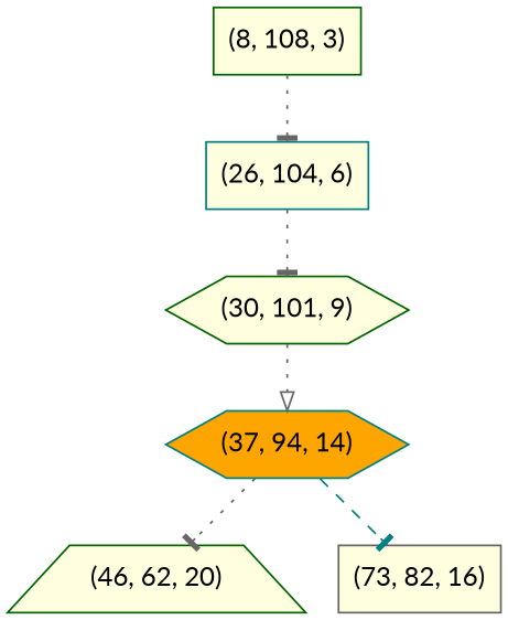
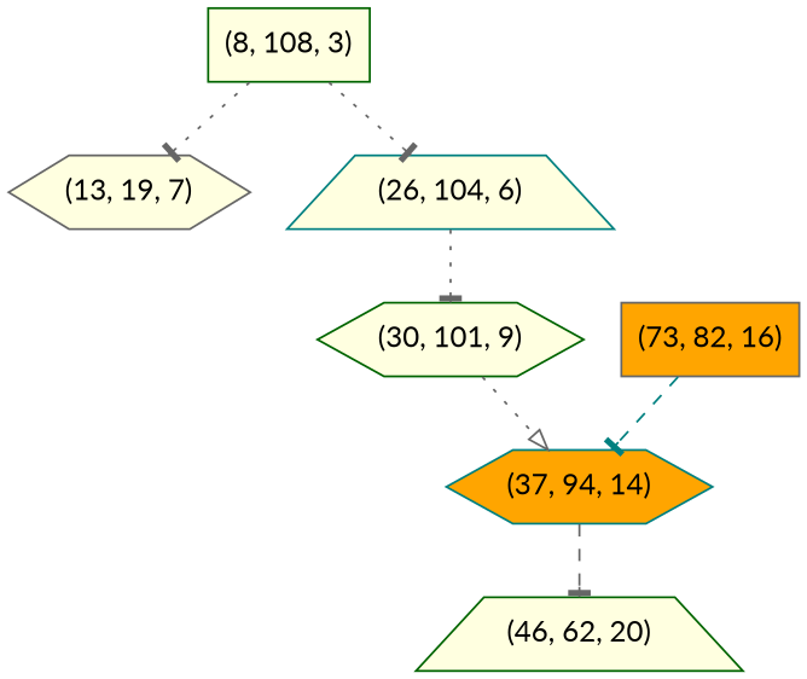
  digraph {
    fontname=Lato
    node [color=darkgreen fillcolor=lightyellow fontname=Lato shape=hexagon style=filled]
    edge [arrowhead=tee color=gray40 fontname=Lato style=dotted]
    "(8, 108, 3)" [shape=box]
-   "(26, 104, 6)" [color=teal shape=box]
+   "(13, 19, 7)" [color=gray40]
+   "(26, 104, 6)" [color=teal shape=trapezium]
    "(30, 101, 9)"
    n5 [color=teal fillcolor=orange label="(37, 94, 14)"]
    "(46, 62, 20)" [shape=trapezium]
-   "(73, 82, 16)" [color=gray40 shape=box]
+   "(73, 82, 16)" [color=gray40 fillcolor=orange shape=box]
+   "(8, 108, 3)" -> "(13, 19, 7)"
    "(8, 108, 3)" -> "(26, 104, 6)"
    "(26, 104, 6)" -> "(30, 101, 9)"
    "(30, 101, 9)" -> n5 [arrowhead=onormal]
-   n5 -> "(46, 62, 20)"
-   n5 -> "(73, 82, 16)" [color=teal style=dashed]
+   n5 -> "(46, 62, 20)" [style=dashed]
+   "(73, 82, 16)" -> n5 [color=teal style=dashed]
  }
